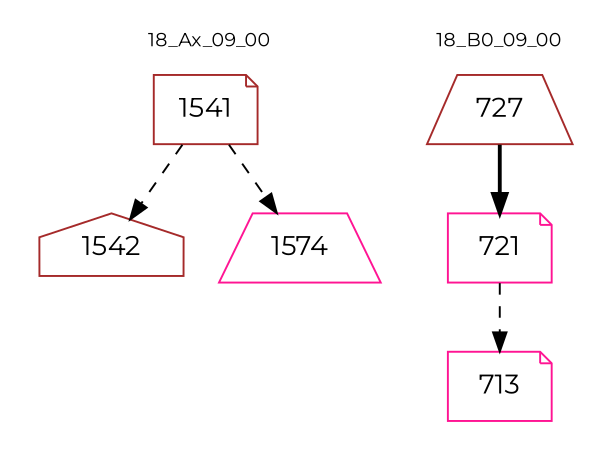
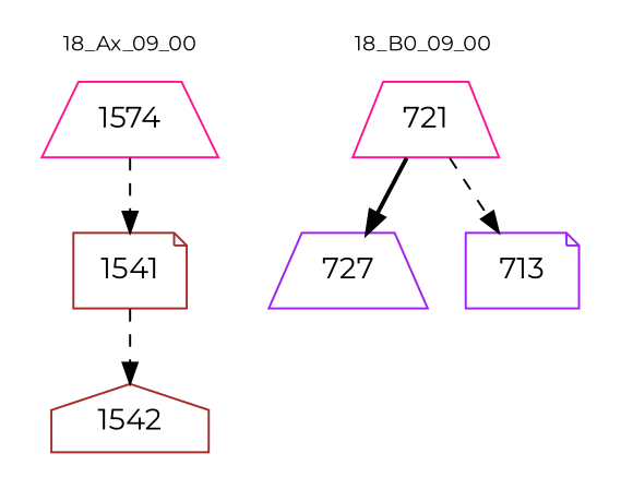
  digraph {
    fontname=Montserrat
    node [color=brown fontname=Montserrat shape=note]
    edge [color=black fontname=Montserrat style=dashed]
    n1 [label=1541]
    n2 [label=1542 shape=house]
    n3 [color=deeppink label=1574 shape=trapezium]
-   n4 [label=727 shape=trapezium]
-   n5 [color=deeppink label=713]
-   n6 [color=deeppink label=721]
+   n4 [color=purple label=727 shape=trapezium]
+   n5 [color=purple label=713]
+   n6 [color=deeppink label=721 shape=trapezium]
    subgraph cluster_1 {
      color=white
      fontsize=10
      label="18_Ax_09_00"
      n1
      n2
      n3
    }
    subgraph cluster_2 {
      color=white
      fontsize=10
      label="18_B0_09_00"
      n4
      n5
      n6
    }
    n1 -> n2
-   n1 -> n3
-   n4 -> n6 [style=bold]
+   n3 -> n1
+   n6 -> n4 [style=bold]
    n6 -> n5
  }
